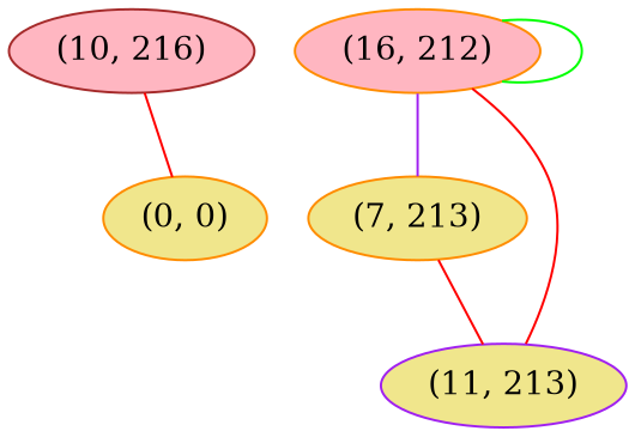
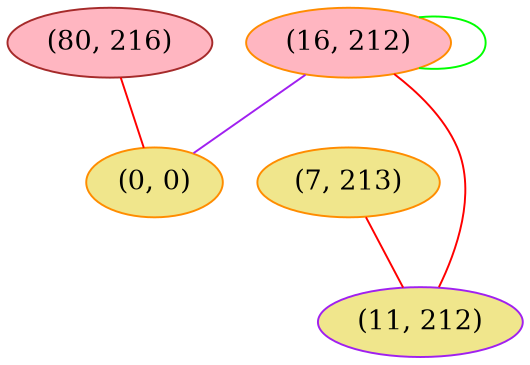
  graph {
    node [color=darkorange fillcolor=khaki style=filled]
    edge [color=red weight=1]
-   "(10, 216)" [color=brown fillcolor=lightpink]
+   "(10, 216)" [color=brown fillcolor=lightpink label="(80, 216)"]
    "(0, 0)"
    "(7, 213)"
-   "(11, 213)" [color=purple]
+   "(11, 213)" [color=purple label="(11, 212)"]
    "(16, 212)" [fillcolor=lightpink]
    "(10, 216)" -- "(0, 0)"
    "(7, 213)" -- "(11, 213)"
-   "(16, 212)" -- "(7, 213)" [color=purple weight=4]
+   "(16, 212)" -- "(0, 0)" [color=purple weight=4]
    "(16, 212)" -- "(11, 213)"
    "(16, 212)" -- "(16, 212)" [color=green weight=2]
  }
